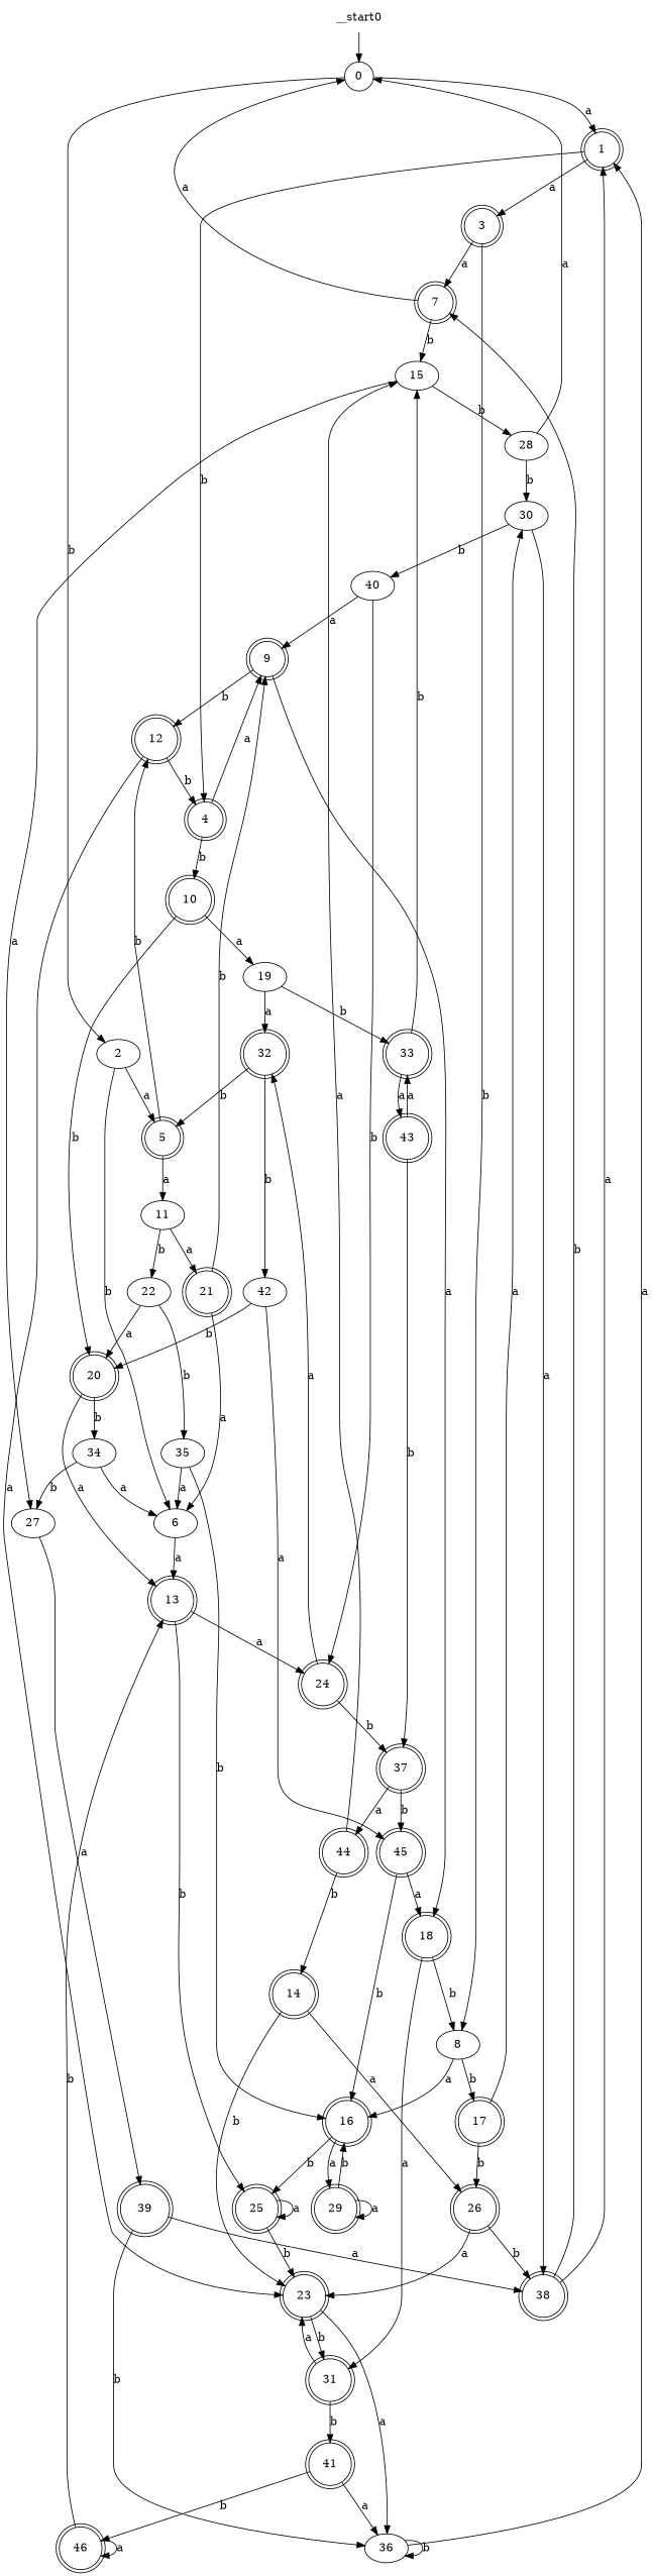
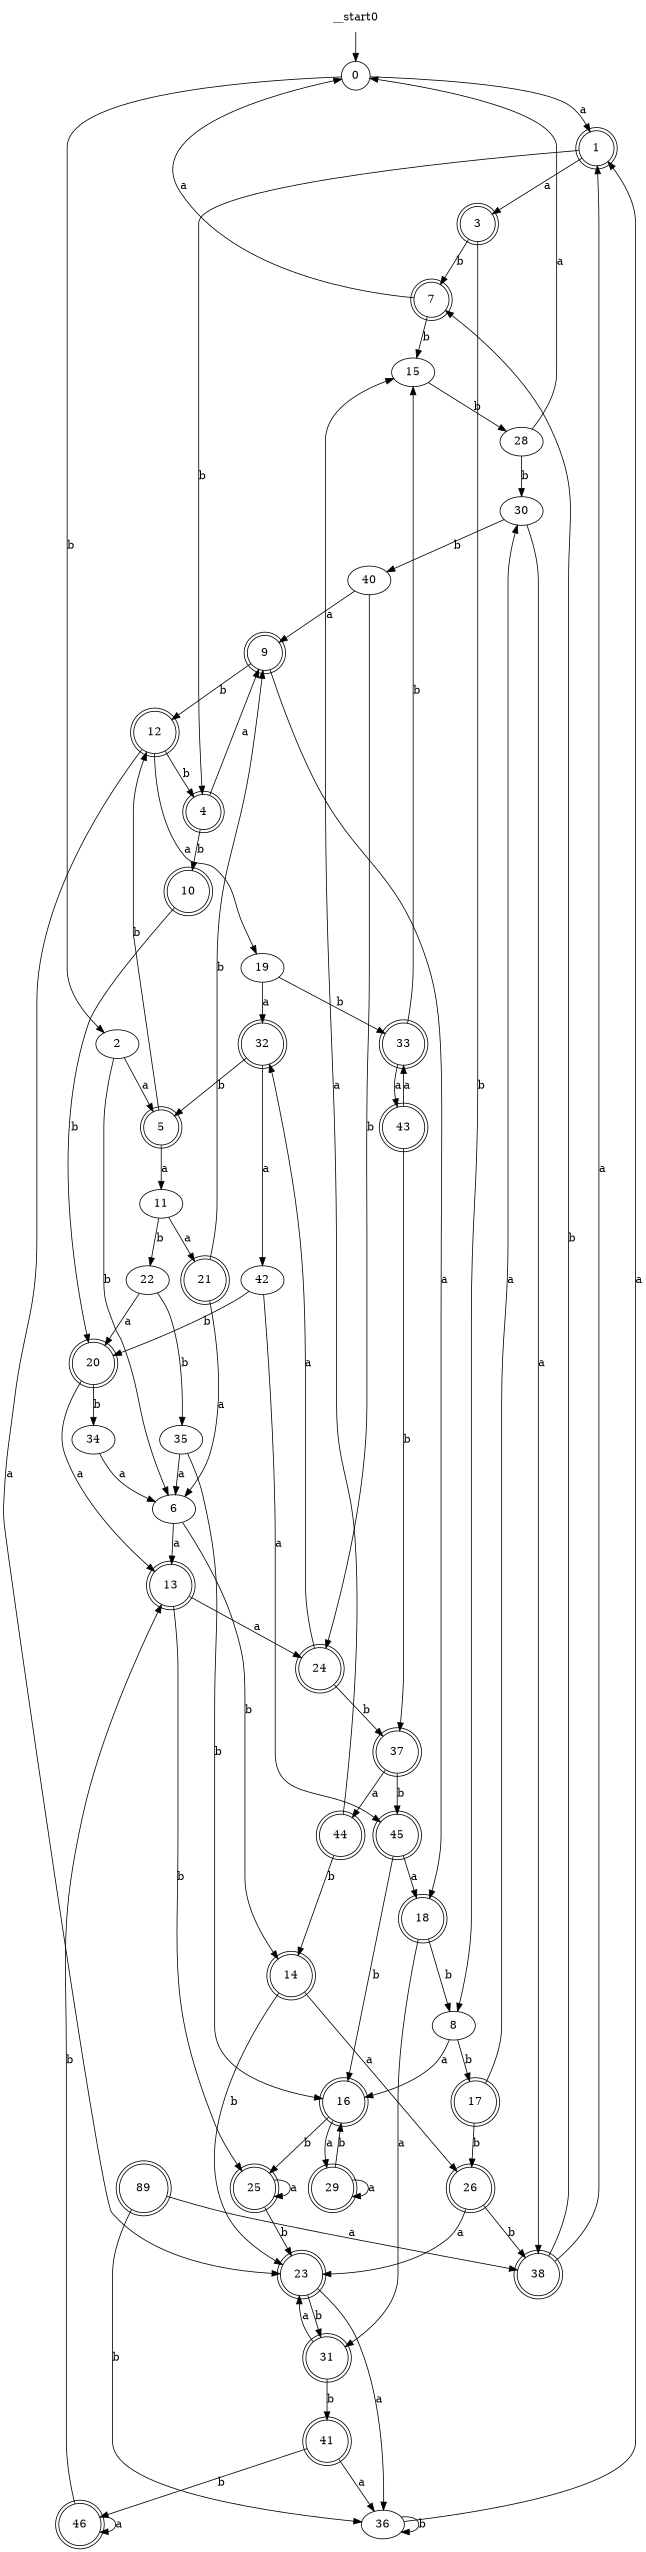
  digraph {
    node [shape=doublecircle]
    __start0 [shape=none]
    0 [shape=circle]
    1
    2 [shape=""]
    3
    4
    5
    6 [shape=""]
    7
    8 [shape=""]
    9
    10
    11 [shape=""]
    12
    13
    14
    15 [shape=""]
    16
    17
    18
    19 [shape=""]
    20
    21
    22 [shape=""]
    23
    24
    25
    26
-   27 [shape=""]
    28 [shape=""]
    29
    30 [shape=""]
    31
    32
    33
    34 [shape=""]
    35 [shape=""]
    36 [shape=""]
    37
    38
-   39
+   39 [label=89]
    40 [shape=""]
    41
    42 [shape=""]
    43
    44
    45
    46
    __start0 -> 0
    0 -> 1 [label=a]
    0 -> 2 [label=b]
    1 -> 3 [label=a]
    1 -> 4 [label=b]
    2 -> 5 [label=a]
    2 -> 6 [label=b]
-   3 -> 7 [label=a]
+   3 -> 7 [label=b]
    3 -> 8 [label=b]
    4 -> 9 [label=a]
    4 -> 10 [label=b]
    5 -> 11 [label=a]
    5 -> 12 [label=b]
    6 -> 13 [label=a]
+   6 -> 14 [label=b]
    7 -> 0 [label=a]
    7 -> 15 [label=b]
    8 -> 16 [label=a]
    8 -> 17 [label=b]
    9 -> 12 [label=b]
    9 -> 18 [label=a]
-   10 -> 19 [label=a]
+   12 -> 19 [label=a]
    10 -> 20 [label=b]
    11 -> 21 [label=a]
    11 -> 22 [label=b]
    12 -> 4 [label=b]
    12 -> 23 [label=a]
    13 -> 24 [label=a]
    13 -> 25 [label=b]
    14 -> 23 [label=b]
    14 -> 26 [label=a]
-   15 -> 27 [label=a]
    15 -> 28 [label=b]
    16 -> 25 [label=b]
    16 -> 29 [label=a]
    17 -> 26 [label=b]
    17 -> 30 [label=a]
    18 -> 8 [label=b]
    18 -> 31 [label=a]
    19 -> 32 [label=a]
    19 -> 33 [label=b]
    20 -> 13 [label=a]
    20 -> 34 [label=b]
    21 -> 6 [label=a]
    21 -> 9 [label=b]
    22 -> 20 [label=a]
    22 -> 35 [label=b]
    23 -> 31 [label=b]
    23 -> 36 [label=a]
    24 -> 32 [label=a]
    24 -> 37 [label=b]
    25 -> 23 [label=b]
    25 -> 25 [label=a]
    26 -> 23 [label=a]
    26 -> 38 [label=b]
-   27 -> 39 [label=a]
    28 -> 0 [label=a]
    28 -> 30 [label=b]
    29 -> 16 [label=b]
    29 -> 29 [label=a]
    30 -> 38 [label=a]
    30 -> 40 [label=b]
    31 -> 23 [label=a]
    31 -> 41 [label=b]
    32 -> 5 [label=b]
-   32 -> 42 [label=b]
+   32 -> 42 [label=a]
    33 -> 15 [label=b]
    33 -> 43 [label=a]
    34 -> 6 [label=a]
-   34 -> 27 [label=b]
    35 -> 6 [label=a]
    35 -> 16 [label=b]
    36 -> 1 [label=a]
    36 -> 36 [label=b]
    37 -> 44 [label=a]
    37 -> 45 [label=b]
    38 -> 1 [label=a]
    38 -> 7 [label=b]
    39 -> 36 [label=b]
    39 -> 38 [label=a]
    40 -> 9 [label=a]
    40 -> 24 [label=b]
    41 -> 36 [label=a]
    41 -> 46 [label=b]
    42 -> 20 [label=b]
    42 -> 45 [label=a]
    43 -> 33 [label=a]
    43 -> 37 [label=b]
    44 -> 14 [label=b]
    44 -> 15 [label=a]
    45 -> 16 [label=b]
    45 -> 18 [label=a]
    46 -> 13 [label=b]
    46 -> 46 [label=a]
  }
